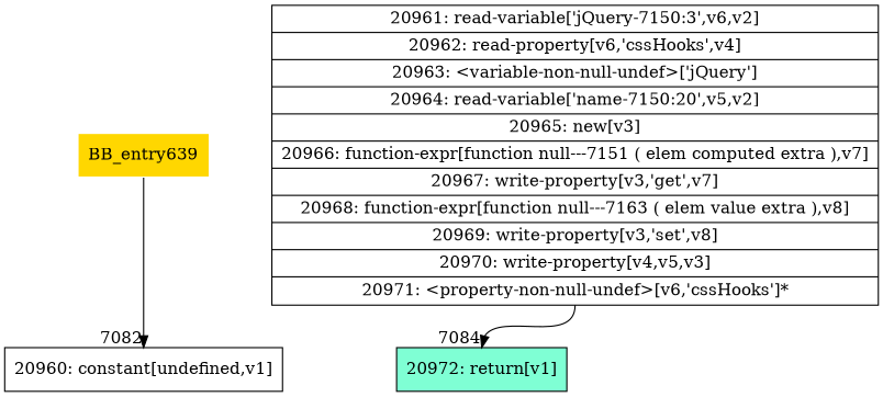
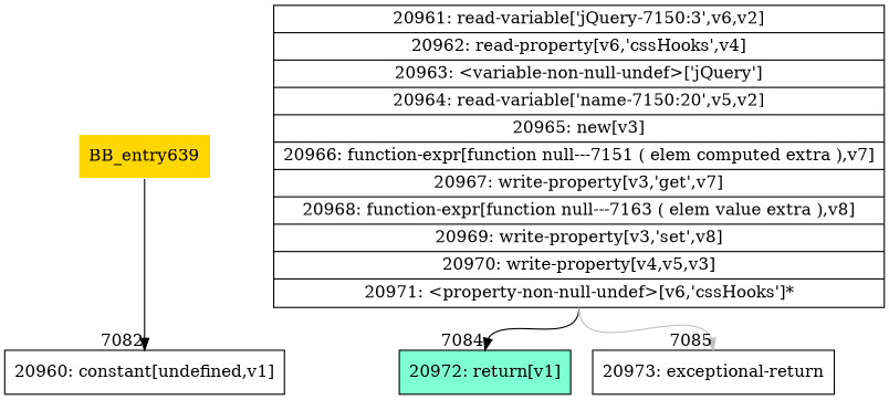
  digraph {
    rankdir=TD
    node [fillcolor=white shape=record style=filled]
    edge [headport=n tailport=s]
    n1 [fillcolor=gold label=BB_entry639 shape=none]
    n2 [label="{20960: constant[undefined,v1]}"]
    n3 [label="{20961: read-variable['jQuery-7150:3',v6,v2]|20962: read-property[v6,'cssHooks',v4]|20963: \<variable-non-null-undef\>['jQuery']|20964: read-variable['name-7150:20',v5,v2]|20965: new[v3]|20966: function-expr[function null---7151 ( elem computed extra ),v7]|20967: write-property[v3,'get',v7]|20968: function-expr[function null---7163 ( elem value extra ),v8]|20969: write-property[v3,'set',v8]|20970: write-property[v4,v5,v3]|20971: \<property-non-null-undef\>[v6,'cssHooks']*}"]
    n4 [fillcolor=aquamarine label="{20972: return[v1]}"]
+   n5 [label="{20973: exceptional-return}"]
    n1 -> n2 [headlabel="    7082"]
    n3 -> n4 [headlabel="      7084"]
+   n3 -> n5 [color=gray headlabel="      7085"]
  }
